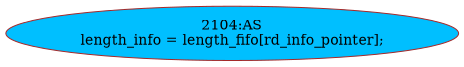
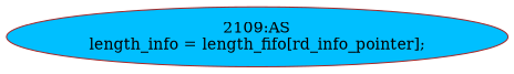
  strict digraph {
-   n1 [ast="<pyverilog.vparser.ast.Assign object at 0x7f44f6b6bb50>" def_var="['length_info']" fillcolor=deepskyblue label="2104:AS\nlength_info = length_fifo[rd_info_pointer];" statements="[]" style=filled typ=Assign use_var="['length_fifo', 'rd_info_pointer']" color=brown]
+   n1 [ast="<pyverilog.vparser.ast.Assign object at 0x7f44f6b6bb50>" def_var="['length_info']" fillcolor=deepskyblue label="2109:AS\nlength_info = length_fifo[rd_info_pointer];" statements="[]" style=filled typ=Assign use_var="['length_fifo', 'rd_info_pointer']" color=brown]
  }
